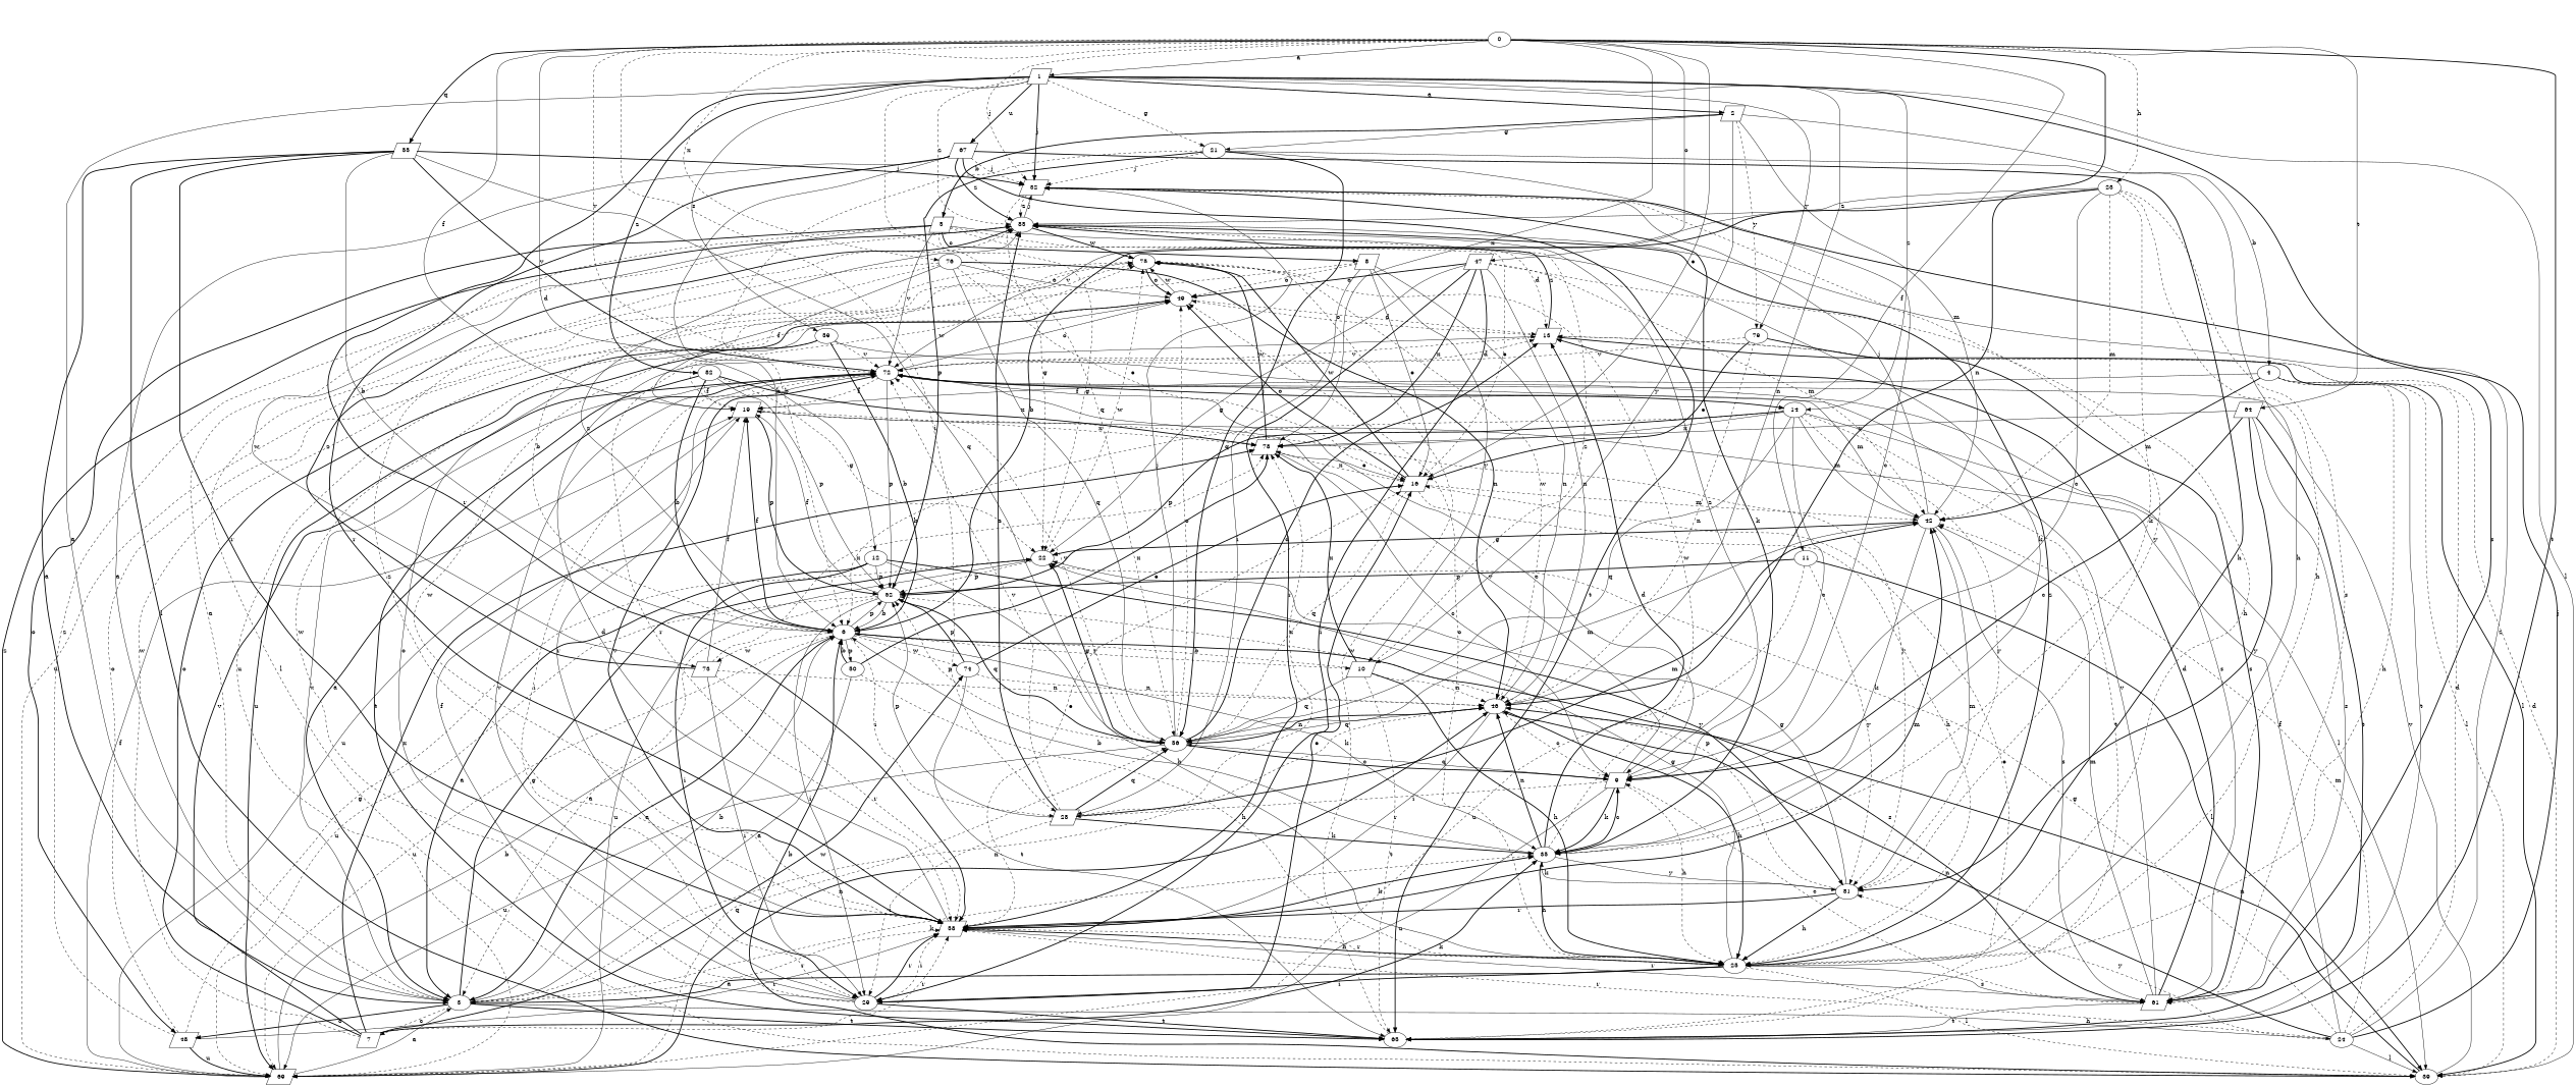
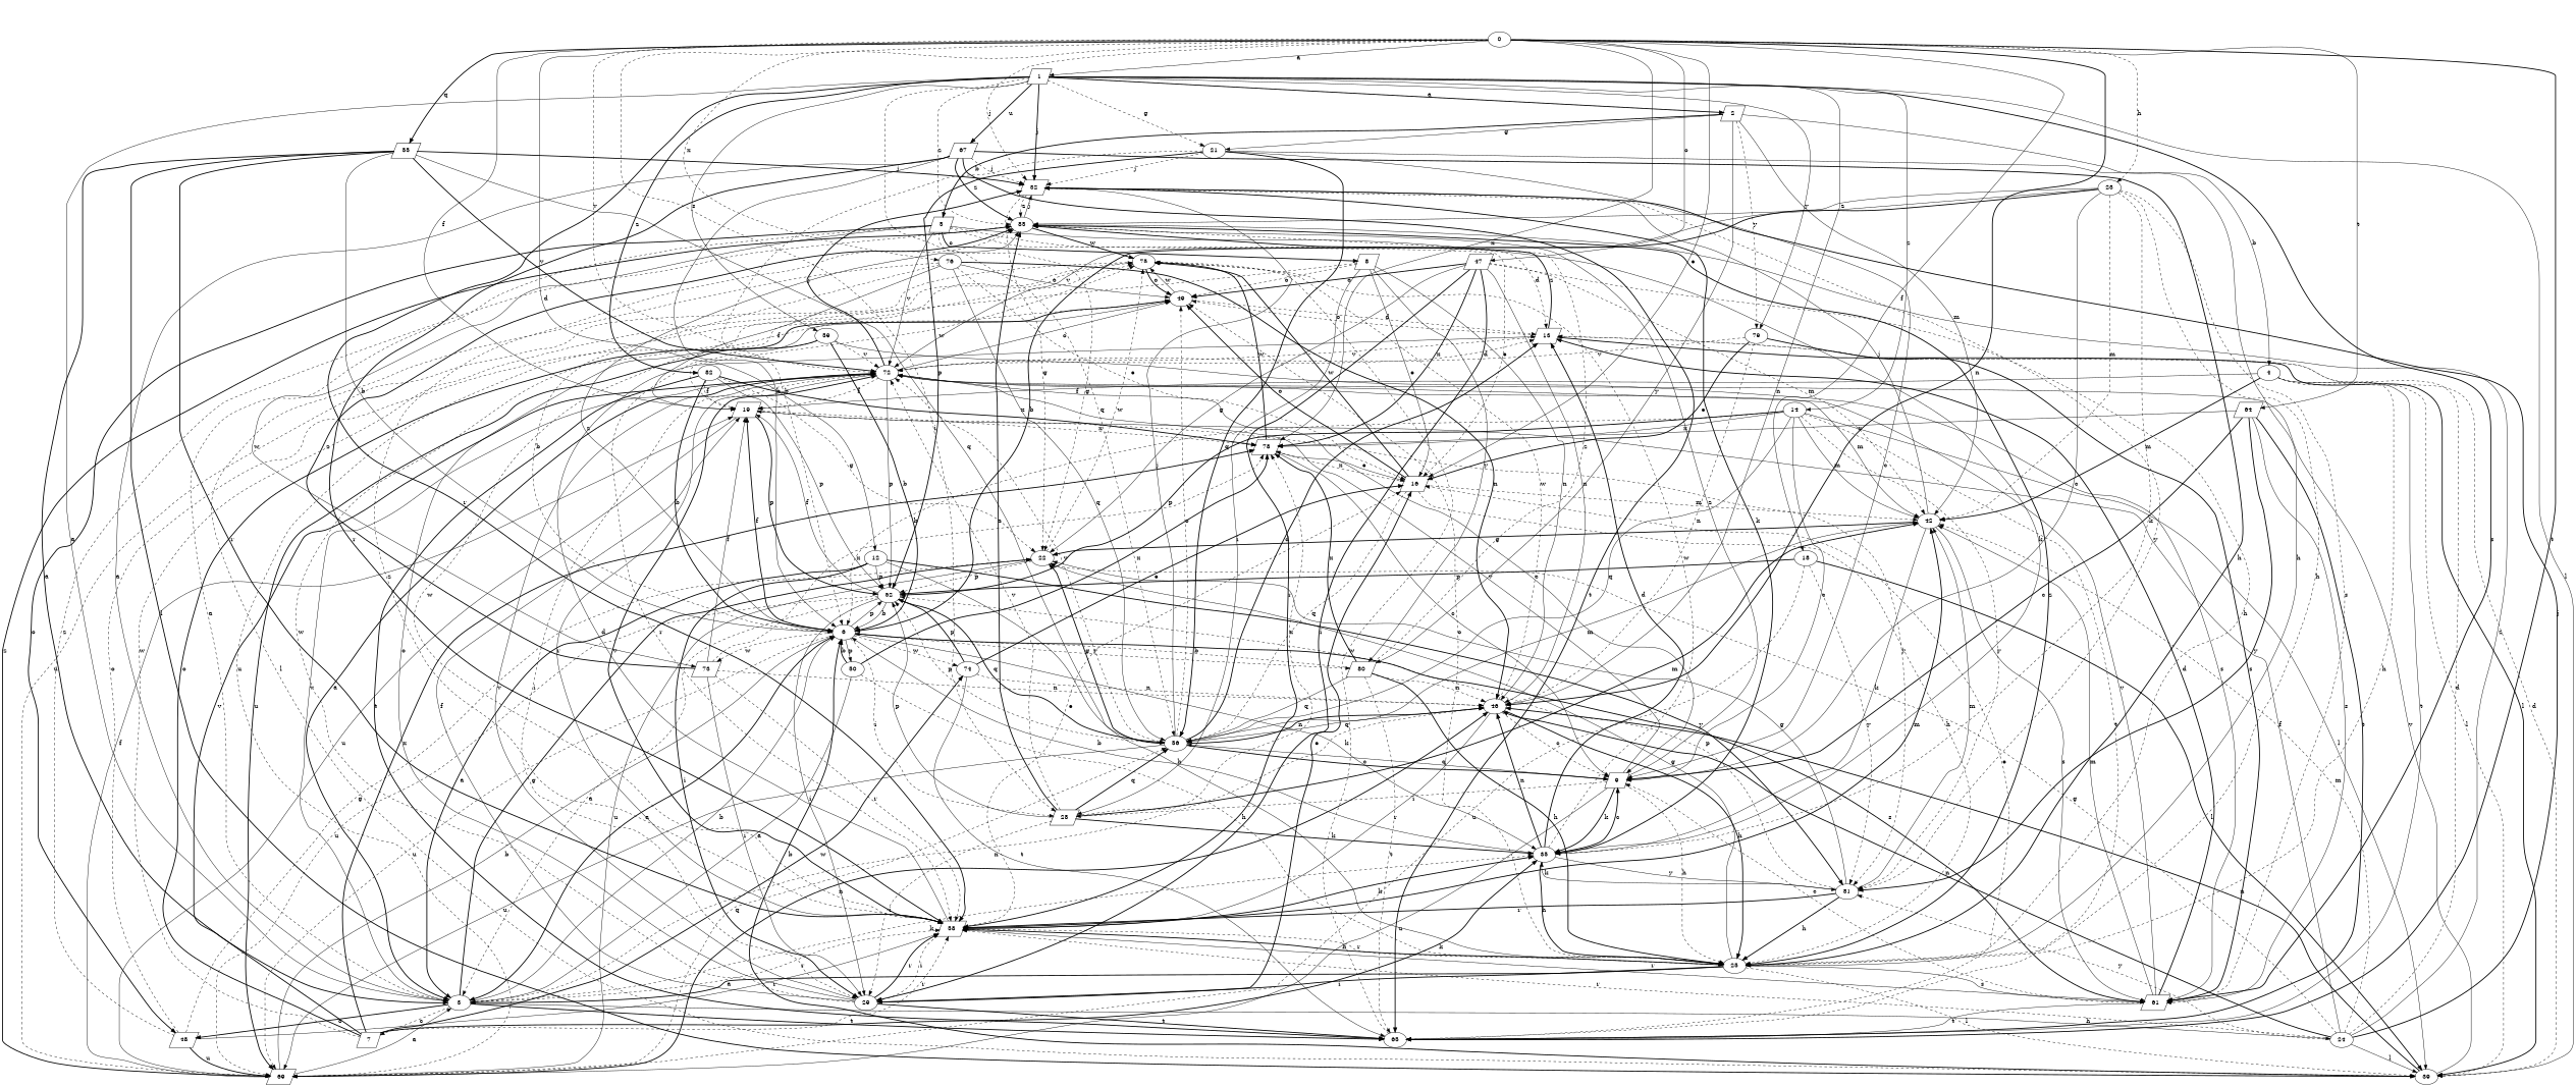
  strict digraph {
    node [shape=ellipse]
    edge [style=solid]
    1 [shape=parallelogram]
    0
    12
    16 [shape=parallelogram]
-   18 [label=11]
+   18
    19 [shape=parallelogram]
    23
    28 [shape=parallelogram]
    32 [shape=parallelogram]
    46
    47 [shape=parallelogram]
    55 [shape=parallelogram]
    64 [shape=parallelogram]
    65
    72
    76
    78 [shape=parallelogram]
    2 [shape=parallelogram]
    3
    21
    39
    56
    58 [shape=parallelogram]
    59
    61 [shape=parallelogram]
    67 [shape=parallelogram]
    79
    82
    n29 [label=14]
    85
    25
    52
    29
    81
    42
    49
    75
    69 [shape=parallelogram]
    6
    35
    9 [shape=parallelogram]
    22
    13 [shape=parallelogram]
    4
    5 [shape=parallelogram]
-   80 [shape=parallelogram label=10]
+   80 [shape=parallelogram]
    7 [shape=parallelogram]
    24
    48 [shape=parallelogram]
    8 [shape=parallelogram]
    73 [shape=parallelogram]
    50
    74
    1 -> 32 [label=j style=bold]
    1 -> 46 [label=n]
    1 -> 2 [label=a style=bold]
    1 -> 3 [label=a]
    1 -> 21 [label=g style=dashed]
    1 -> 39 [label=l]
    1 -> 56 [label=q style=dashed]
    1 -> 58 [label=r style=bold]
    1 -> 59 [label=s]
    1 -> 61 [label=s style=bold]
    1 -> 67 [label=u style=bold]
    1 -> 79 [label=y]
    1 -> 82 [label=z style=bold]
    1 -> n29 [label=z]
    1 -> 85 [label=z style=dashed]
    0 -> 1 [label=a]
    0 -> 12 [label=d]
    0 -> 16 [label=e]
    0 -> 18 [label=f]
    0 -> 19 [label=f]
    0 -> 23 [label=h style=dashed]
    0 -> 28 [label=i style=dashed]
    0 -> 32 [label=j style=dashed]
    0 -> 46 [label=n style=bold]
    0 -> 47 [label=o]
    0 -> 55 [label=q style=bold]
    0 -> 64 [label=t]
    0 -> 65 [label=t style=bold]
    0 -> 72 [label=v style=dashed]
    0 -> 76 [label=x style=dashed]
    0 -> 78 [label=x]
    12 -> 3 [label=a style=bold]
    12 -> 25 [label=h]
    12 -> 52 [label=p]
    12 -> 29 [label=i style=bold]
    12 -> 81 [label=y style=bold]
    16 -> 78 [label=x style=dashed]
    16 -> 56 [label=q style=dashed]
    16 -> 25 [label=h style=dashed]
    16 -> 42 [label=m style=dashed]
    16 -> 49 [label=o style=bold]
    16 -> 75 [label=w style=bold]
    18 -> 39 [label=l style=bold]
    18 -> 52 [label=p style=bold]
    18 -> 81 [label=y style=dashed]
    18 -> 69 [label=u style=dashed]
    19 -> 78 [label=x style=dashed]
    19 -> 52 [label=p style=bold]
    19 -> 81 [label=y style=dashed]
    19 -> 75 [label=w style=dashed]
    19 -> 69 [label=u]
    23 -> 72 [label=v]
    23 -> 61 [label=s style=dashed]
    23 -> 85 [label=z]
    23 -> 25 [label=h style=dashed]
    23 -> 42 [label=m style=dashed]
    23 -> 6 [label=b style=bold]
    23 -> 35 [label=k style=dashed]
    23 -> 9 [label=c]
    28 -> 72 [label=v style=dashed]
    28 -> 78 [label=x style=dashed]
    28 -> 56 [label=q style=bold]
    28 -> 85 [label=z style=bold]
    28 -> 52 [label=p]
    28 -> 29 [label=i style=dashed]
    28 -> 42 [label=m style=bold]
    28 -> 35 [label=k style=bold]
    32 -> 85 [label=z style=dashed]
    32 -> 81 [label=y style=dashed]
    32 -> 35 [label=k style=bold]
    32 -> 22 [label=g style=dashed]
    46 -> 56 [label=q]
    46 -> 58 [label=r]
    46 -> 25 [label=h style=bold]
    46 -> 75 [label=w style=dashed]
    46 -> 9 [label=c style=dashed]
    47 -> 46 [label=n]
    47 -> 78 [label=x style=bold]
    47 -> 58 [label=r style=bold]
    47 -> 25 [label=h style=dashed]
    47 -> 29 [label=i style=bold]
    47 -> 42 [label=m style=dashed]
    47 -> 49 [label=o style=bold]
    47 -> 22 [label=g]
    55 -> 32 [label=j style=bold]
    55 -> 72 [label=v style=bold]
    55 -> 3 [label=a style=bold]
    55 -> 39 [label=l style=bold]
    55 -> 56 [label=q]
    55 -> 58 [label=r style=bold]
    55 -> 6 [label=b]
    64 -> 65 [label=t style=bold]
    64 -> 78 [label=x]
    64 -> 61 [label=s]
    64 -> 81 [label=y style=bold]
    64 -> 9 [label=c style=bold]
    65 -> 16 [label=e style=dashed]
    65 -> 75 [label=w style=dashed]
    72 -> 19 [label=f style=dashed]
-   72 -> n29 [label=j style=bold]
+   72 -> 32 [label=j style=bold]
    72 -> 3 [label=a style=bold]
    72 -> 58 [label=r]
    72 -> 52 [label=p]
    72 -> 29 [label=i style=dashed]
    72 -> 42 [label=m]
    72 -> 49 [label=o]
    72 -> 9 [label=c]
    72 -> 13 [label=d style=dashed]
    76 -> 16 [label=e style=dashed]
    76 -> 19 [label=f]
    76 -> 46 [label=n style=bold]
    76 -> 39 [label=l style=dashed]
    76 -> 56 [label=q]
    76 -> 49 [label=o]
    76 -> 6 [label=b style=dashed]
    78 -> 16 [label=e]
    78 -> 75 [label=w style=bold]
    78 -> 9 [label=c]
    2 -> 21 [label=g]
    2 -> 79 [label=y style=dashed]
    2 -> 42 [label=m]
    2 -> 4 [label=b]
    2 -> 5 [label=b style=bold]
    2 -> 80 [label=y]
    3 -> 46 [label=n style=dashed]
    3 -> 65 [label=t style=bold]
    3 -> 72 [label=v]
    3 -> 58 [label=r style=dashed]
    3 -> 6 [label=b]
    3 -> 35 [label=k style=dashed]
    3 -> 22 [label=g style=bold]
    3 -> 7 [label=c style=dashed]
    3 -> 24 [label=h]
    3 -> 48 [label=o style=bold]
    21 -> 32 [label=j style=dashed]
    21 -> 56 [label=q style=bold]
    21 -> 25 [label=h]
    21 -> 52 [label=p style=bold]
    21 -> 6 [label=b style=dashed]
    21 -> 9 [label=c]
    39 -> 46 [label=n style=bold]
    39 -> 72 [label=v]
    39 -> 6 [label=b style=bold]
    39 -> 13 [label=d style=dashed]
    56 -> 32 [label=j]
    56 -> 46 [label=n style=bold]
    56 -> 72 [label=v style=dashed]
    56 -> 52 [label=p style=dashed]
    56 -> 42 [label=m]
    56 -> 49 [label=o style=dashed]
    56 -> 69 [label=u]
    56 -> 9 [label=c style=bold]
    56 -> 22 [label=g style=bold]
    56 -> 13 [label=d style=bold]
    58 -> 16 [label=e style=dashed]
    58 -> 72 [label=v style=bold]
    58 -> 85 [label=z style=dashed]
    58 -> 25 [label=h style=bold]
    58 -> 29 [label=i style=dashed]
    58 -> 42 [label=m style=bold]
    58 -> 75 [label=w style=dashed]
    58 -> 35 [label=k style=bold]
    58 -> 13 [label=d]
    59 -> 72 [label=v style=dashed]
    59 -> 58 [label=r style=dashed]
    59 -> 61 [label=s]
    59 -> 69 [label=u style=bold]
    59 -> 6 [label=b style=bold]
    61 -> 65 [label=t]
    61 -> 72 [label=v]
    61 -> 58 [label=r]
    61 -> 42 [label=m]
    61 -> 9 [label=c style=dashed]
    61 -> 13 [label=d style=bold]
    67 -> 32 [label=j style=dashed]
    67 -> 65 [label=t style=bold]
    67 -> 3 [label=a]
    67 -> 58 [label=r style=bold]
    67 -> 85 [label=z style=bold]
    67 -> 25 [label=h style=bold]
    67 -> 6 [label=b]
    79 -> 16 [label=e style=bold]
    79 -> 46 [label=n style=dashed]
    79 -> 72 [label=v style=dashed]
    79 -> 61 [label=s style=bold]
    82 -> 19 [label=f style=dashed]
    82 -> 65 [label=t style=bold]
    82 -> 78 [label=x style=bold]
    82 -> 52 [label=p]
    82 -> 6 [label=b style=bold]
    82 -> 22 [label=g style=dashed]
    n29 -> 65 [label=t style=dashed]
    n29 -> 78 [label=x]
    n29 -> 39 [label=l]
    n29 -> 56 [label=q]
    n29 -> 52 [label=p style=bold]
    n29 -> 81 [label=y style=dashed]
    n29 -> 42 [label=m]
    n29 -> 6 [label=b style=dashed]
    n29 -> 9 [label=c]
    85 -> 32 [label=j]
    85 -> 75 [label=w style=bold]
    25 -> 3 [label=a style=bold]
    25 -> 39 [label=l style=dashed]
    25 -> 58 [label=r style=dashed]
    25 -> 61 [label=s]
    25 -> 85 [label=z style=bold]
    25 -> 29 [label=i style=bold]
    25 -> 49 [label=o style=dashed]
    25 -> 22 [label=g]
    52 -> 19 [label=f]
    52 -> 3 [label=a style=dashed]
    52 -> 56 [label=q style=bold]
    52 -> 29 [label=i]
    52 -> 69 [label=u style=dashed]
    52 -> 6 [label=b]
    29 -> 16 [label=e style=bold]
    29 -> 19 [label=f]
    29 -> 65 [label=t style=bold]
    29 -> 72 [label=v]
    29 -> 58 [label=r style=bold]
    29 -> 49 [label=o]
    29 -> 75 [label=w style=dashed]
    81 -> 58 [label=r style=bold]
    81 -> 25 [label=h style=bold]
    81 -> 52 [label=p style=dashed]
    81 -> 42 [label=m]
    81 -> 35 [label=k]
    81 -> 22 [label=g]
    42 -> 32 [label=j]
    42 -> 61 [label=s]
    42 -> 35 [label=k]
    42 -> 22 [label=g style=bold]
    49 -> 75 [label=w]
    49 -> 13 [label=d style=dashed]
    75 -> 49 [label=o style=bold]
    75 -> 69 [label=u style=dashed]
    69 -> 19 [label=f]
    69 -> 46 [label=n style=bold]
    69 -> 3 [label=a]
    69 -> 56 [label=q style=dashed]
    69 -> 85 [label=z style=bold]
    69 -> 6 [label=b]
    6 -> 19 [label=f style=bold]
    6 -> 28 [label=i style=dashed]
    6 -> 3 [label=a style=bold]
    6 -> 61 [label=s style=bold]
    6 -> 85 [label=z]
    6 -> 52 [label=p]
    6 -> 69 [label=u style=dashed]
    6 -> 35 [label=k]
    6 -> 80 [label=y style=dashed]
    6 -> 73 [label=w style=dashed]
    6 -> 50 [label=p]
    6 -> 74 [label=w style=dashed]
    35 -> 46 [label=n style=bold]
    35 -> 25 [label=h style=bold]
    35 -> 81 [label=y]
    35 -> 75 [label=w style=dashed]
    35 -> 6 [label=b]
    35 -> 9 [label=c style=bold]
    35 -> 13 [label=d style=bold]
    9 -> 28 [label=i style=dashed]
    9 -> 72 [label=v]
    9 -> 56 [label=q]
    9 -> 85 [label=z]
    9 -> 25 [label=h style=dashed]
    9 -> 69 [label=u]
    9 -> 35 [label=k style=bold]
    22 -> 52 [label=p style=dashed]
    22 -> 75 [label=w style=dashed]
    22 -> 69 [label=u]
    13 -> 72 [label=v style=dashed]
    13 -> 39 [label=l style=bold]
    13 -> 85 [label=z style=bold]
    13 -> 49 [label=o style=dashed]
    4 -> 19 [label=f]
    4 -> 65 [label=t]
    4 -> 39 [label=l style=dashed]
    4 -> 25 [label=h style=dashed]
    4 -> 42 [label=m style=bold]
    5 -> 16 [label=e style=dashed]
    5 -> 72 [label=v]
    5 -> 3 [label=a style=dashed]
    5 -> 35 [label=k]
    5 -> 22 [label=g style=dashed]
    5 -> 13 [label=d style=dashed]
    5 -> 48 [label=o style=bold]
    5 -> 8 [label=c style=bold]
    5 -> 73 [label=w]
    80 -> 46 [label=n style=dashed]
    80 -> 65 [label=t style=dashed]
    80 -> 78 [label=x style=bold]
    80 -> 56 [label=q]
    80 -> 85 [label=z style=dashed]
    80 -> 25 [label=h style=bold]
    80 -> 6 [label=b style=dashed]
    7 -> 72 [label=v style=bold]
    7 -> 78 [label=x style=bold]
    7 -> 58 [label=r style=dashed]
    7 -> 49 [label=o style=bold]
    7 -> 75 [label=w style=dashed]
    7 -> 35 [label=k style=bold]
    7 -> 74 [label=w style=bold]
    24 -> 19 [label=f]
    24 -> 32 [label=j style=bold]
    24 -> 46 [label=n style=bold]
    24 -> 39 [label=l]
    24 -> 58 [label=r style=dashed]
    24 -> 85 [label=z]
    24 -> 81 [label=y style=dashed]
    24 -> 42 [label=m style=dashed]
    24 -> 22 [label=g style=dashed]
    24 -> 13 [label=d style=dashed]
    48 -> 58 [label=r]
    48 -> 85 [label=z style=dashed]
    48 -> 49 [label=o style=dashed]
    48 -> 69 [label=u style=bold]
    48 -> 22 [label=g style=dashed]
    8 -> 16 [label=e]
    8 -> 28 [label=i]
    8 -> 46 [label=n]
    8 -> 49 [label=o style=dashed]
    8 -> 69 [label=u style=dashed]
    8 -> 80 [label=y]
    73 -> 19 [label=f]
    73 -> 46 [label=n style=dashed]
    73 -> 78 [label=x style=dashed]
    73 -> 58 [label=r style=dashed]
    73 -> 85 [label=z style=bold]
    73 -> 29 [label=i]
    50 -> 78 [label=x style=bold]
    50 -> 3 [label=a]
    50 -> 25 [label=h style=dashed]
    50 -> 6 [label=b style=bold]
    74 -> 16 [label=e style=bold]
    74 -> 46 [label=n style=dashed]
    74 -> 65 [label=t]
    74 -> 52 [label=p style=bold]
  }
